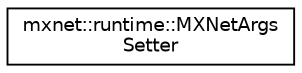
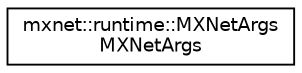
  digraph {
    rankdir=LR
-   n1 [color=black fillcolor=white fontname=Helvetica fontsize=10 height=0.2 label="mxnet::runtime::MXNetArgs\lSetter" shape=record style=filled width=0.4]
+   n1 [color=black fillcolor=white fontname=Helvetica fontsize=10 height=0.2 label="mxnet::runtime::MXNetArgs\lMXNetArgs" shape=record style=filled width=0.4]
  }
